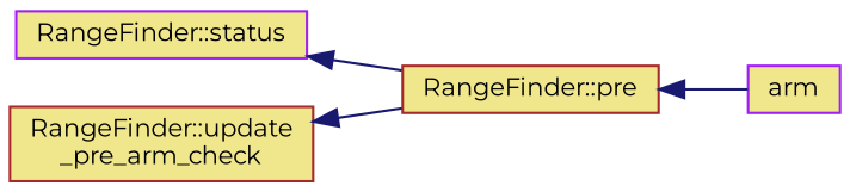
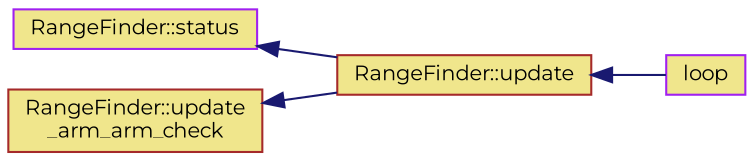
  digraph {
    fontname=Montserrat
    rankdir=LR
    node [color=purple fillcolor=khaki fontname=Montserrat fontsize=10 shape=record style=filled]
    edge [color=midnightblue dir=back fontname=Montserrat fontsize=10 labelfontname=Helvetica labelfontsize=10 style=solid]
    n1 [fontcolor=black height=0.2 label="RangeFinder::status" width=0.4]
-   n2 [color=brown height=0.2 label="RangeFinder::pre" width=0.4]
-   n3 [height=0.2 label=arm width=0.4]
-   n4 [color=brown height=0.2 label="RangeFinder::update\l_pre_arm_check" width=0.4]
+   n2 [color=brown height=0.2 label="RangeFinder::update" width=0.4]
+   n3 [height=0.2 label=loop width=0.4]
+   n4 [color=brown height=0.2 label="RangeFinder::update\l_arm_arm_check" width=0.4]
    n1 -> n2
    n2 -> n3
    n4 -> n2
  }
